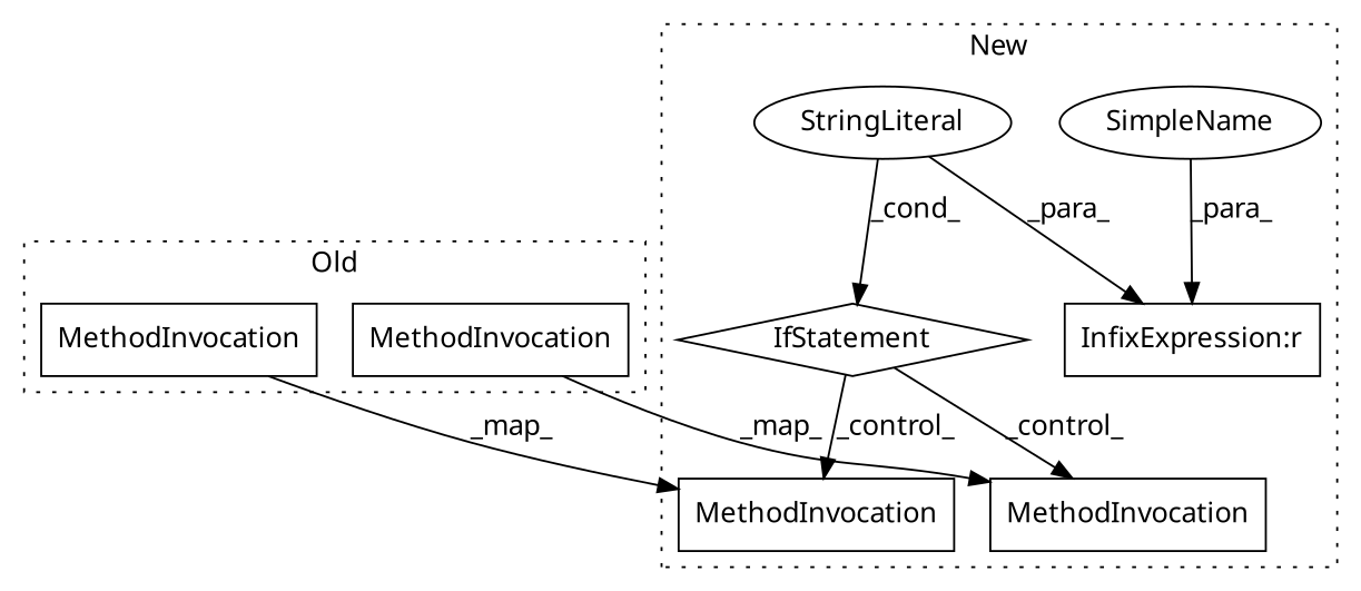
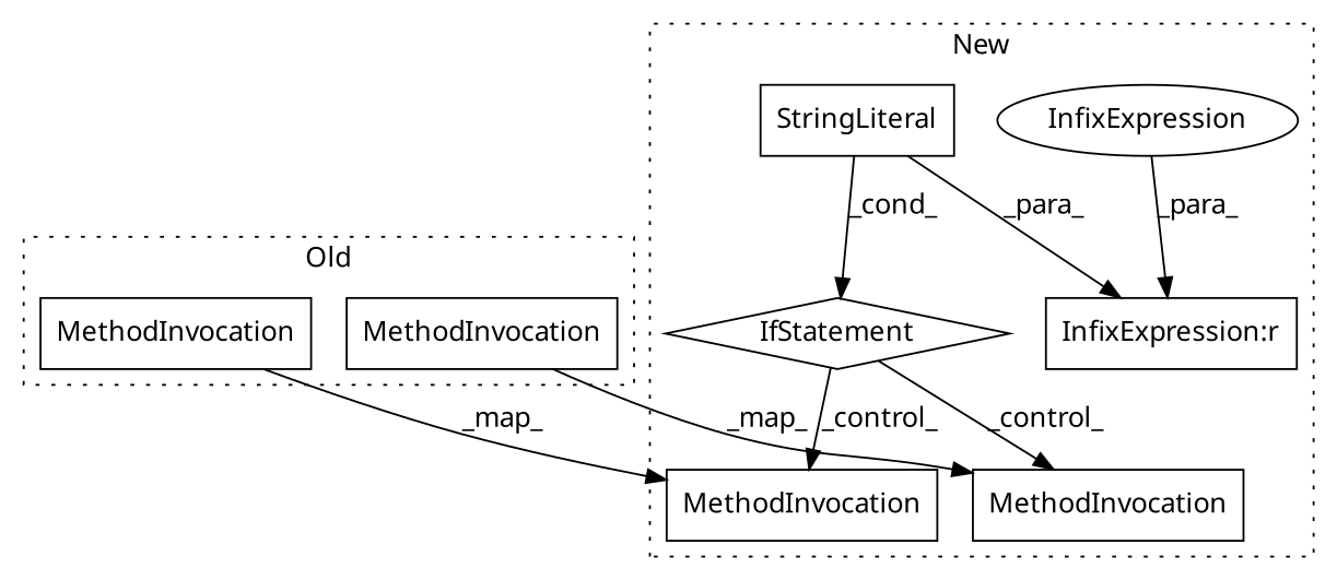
  digraph {
    fontname="Noto Sans"
    node [a=32 fontname="Noto Sans" l=14 shape=box]
    edge [fontname="Noto Sans"]
    n1 [label=MethodInvocation s=2471]
    n2 [l="10,1" label=MethodInvocation s="2526,2558"]
    n3 [a=25 l="4,15" label=IfStatement s="2635,2669" shape=diamond]
    n4 [label=MethodInvocation s=2862]
    n5 [l="10,1" label=MethodInvocation s="2921,2953"]
-   n6 [a=42 l=6 label=SimpleName s=2639 shape=ellipse]
-   n7 [a=45 l=4 label=StringLiteral s=2665 shape=ellipse]
+   n6 [a=42 l=6 label=InfixExpression s=2639 shape=ellipse]
+   n7 [a=45 l=4 label=StringLiteral s=2665]
    n8 [a=27 l=4 label="InfixExpression:r" s=2661]
    subgraph cluster_1 {
      label=Old
      style=dotted
      n1
      n2
    }
    subgraph cluster_2 {
      label=New
      style=dotted
      n3
      n4
      n5
      n6
      n7
      n8
    }
    n1 -> n4 [label=_map_]
    n2 -> n5 [label=_map_]
    n3 -> n4 [label=_control_]
    n3 -> n5 [label=_control_]
    n6 -> n8 [label=_para_]
    n7 -> n3 [label=_cond_]
    n7 -> n8 [label=_para_]
  }
